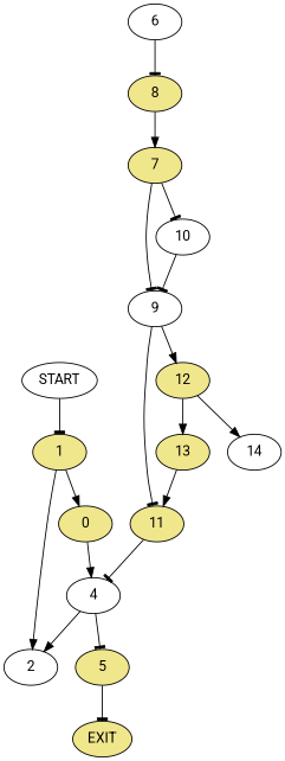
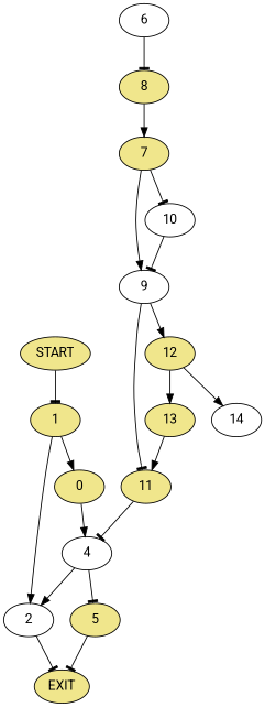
  digraph {
    fontname=Roboto
    node [fillcolor=khaki fontname=Roboto style=filled]
    edge [arrowhead=tee fontname=Roboto]
-   n1 [fillcolor=white label=START]
+   n1 [label=START]
    1
    2 [fillcolor=white]
    n4 [label=0]
    n5 [label=EXIT]
    4 [fillcolor=white]
    5
    6 [fillcolor=white]
    8
    9 [fillcolor=white]
    7
    10 [fillcolor=white]
    11
    12
    13
    14 [fillcolor=white]
    n1 -> 1
    1 -> 2 [arrowhead=normal]
    1 -> n4 [arrowhead=normal]
+   2 -> n5
    n4 -> 4 [arrowhead=normal]
    4 -> 2 [arrowhead=normal]
    4 -> 5
    5 -> n5
    6 -> 8
    8 -> 7 [arrowhead=normal]
    9 -> 11
    9 -> 12 [arrowhead=normal]
-   7 -> 9
+   7 -> 9 [arrowhead=normal]
    7 -> 10
    10 -> 9
    11 -> 4
    12 -> 13 [arrowhead=normal]
    12 -> 14 [arrowhead=normal]
    13 -> 11 [arrowhead=normal]
  }
